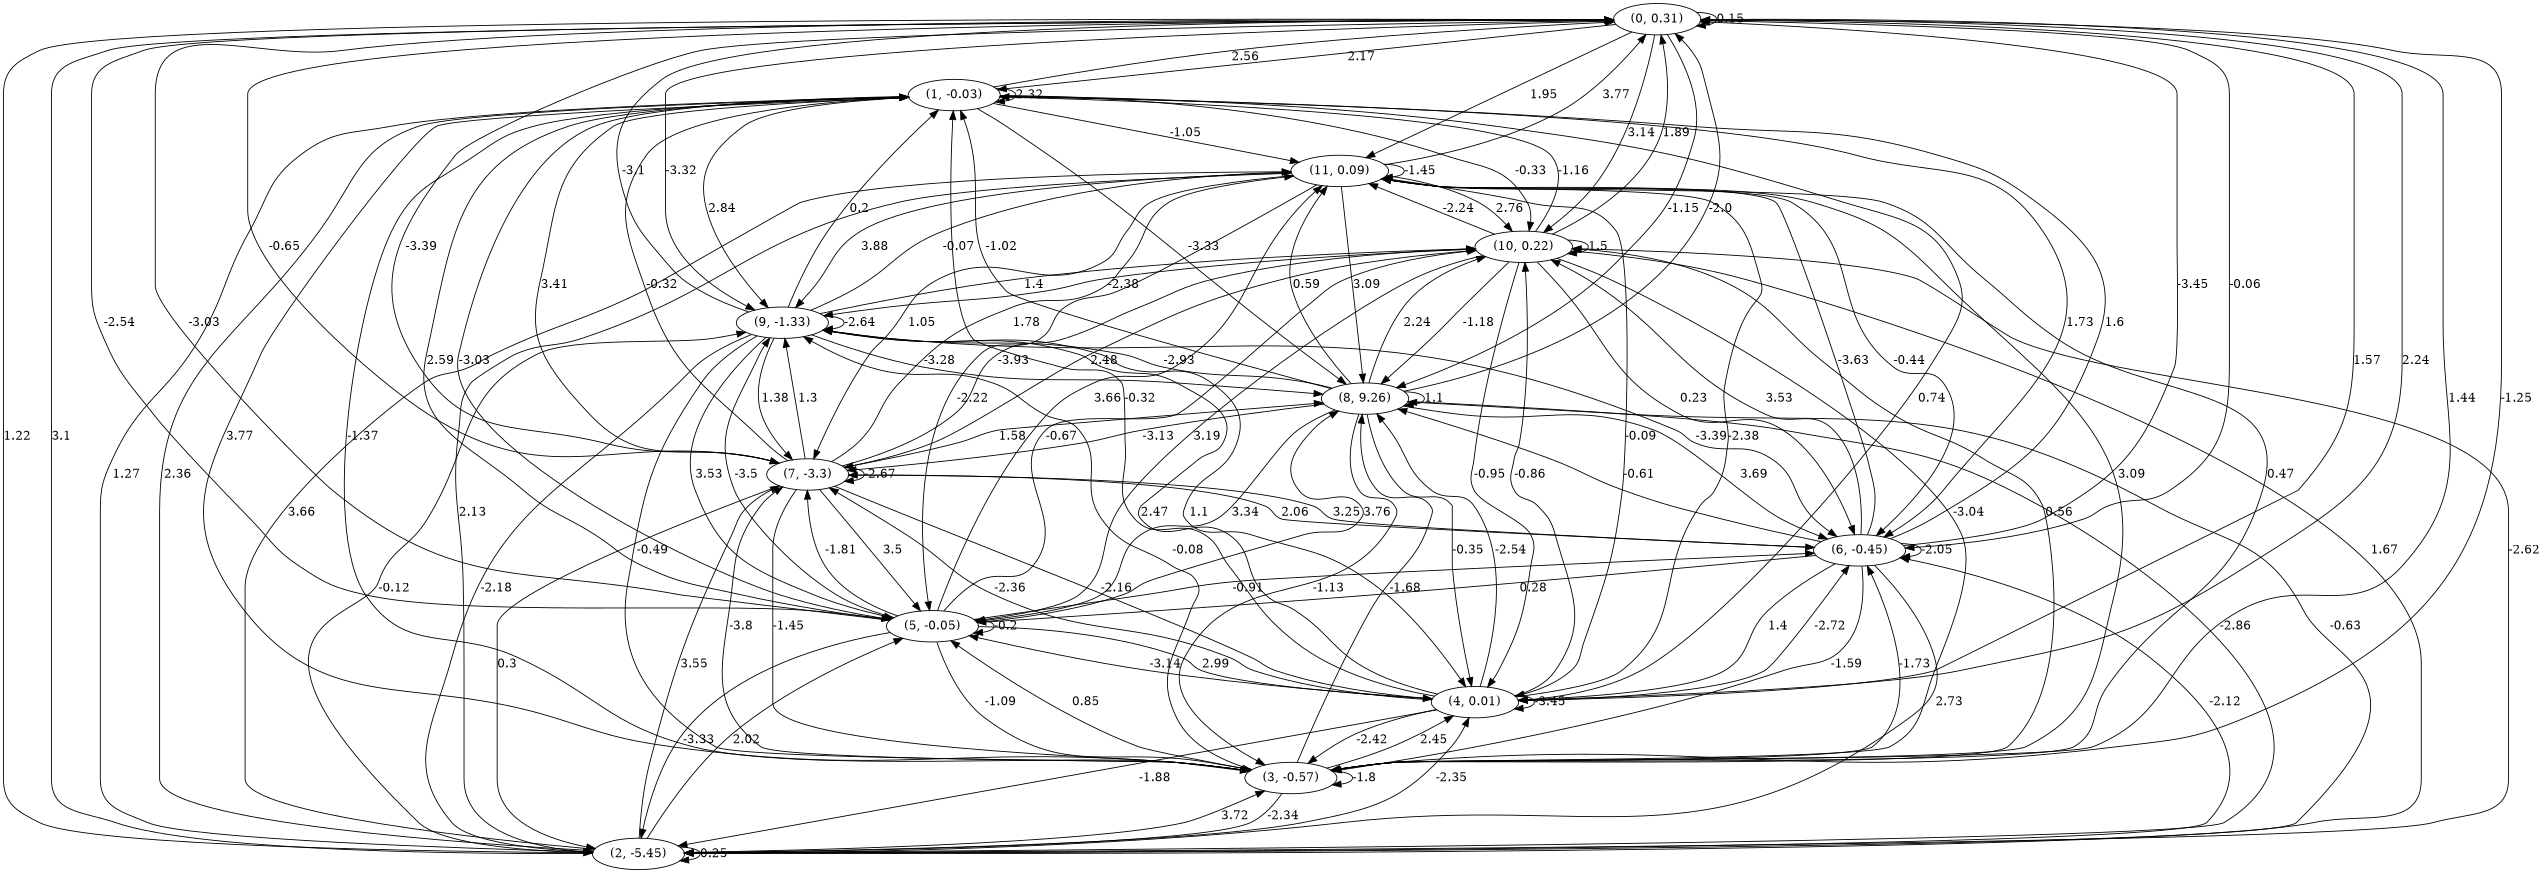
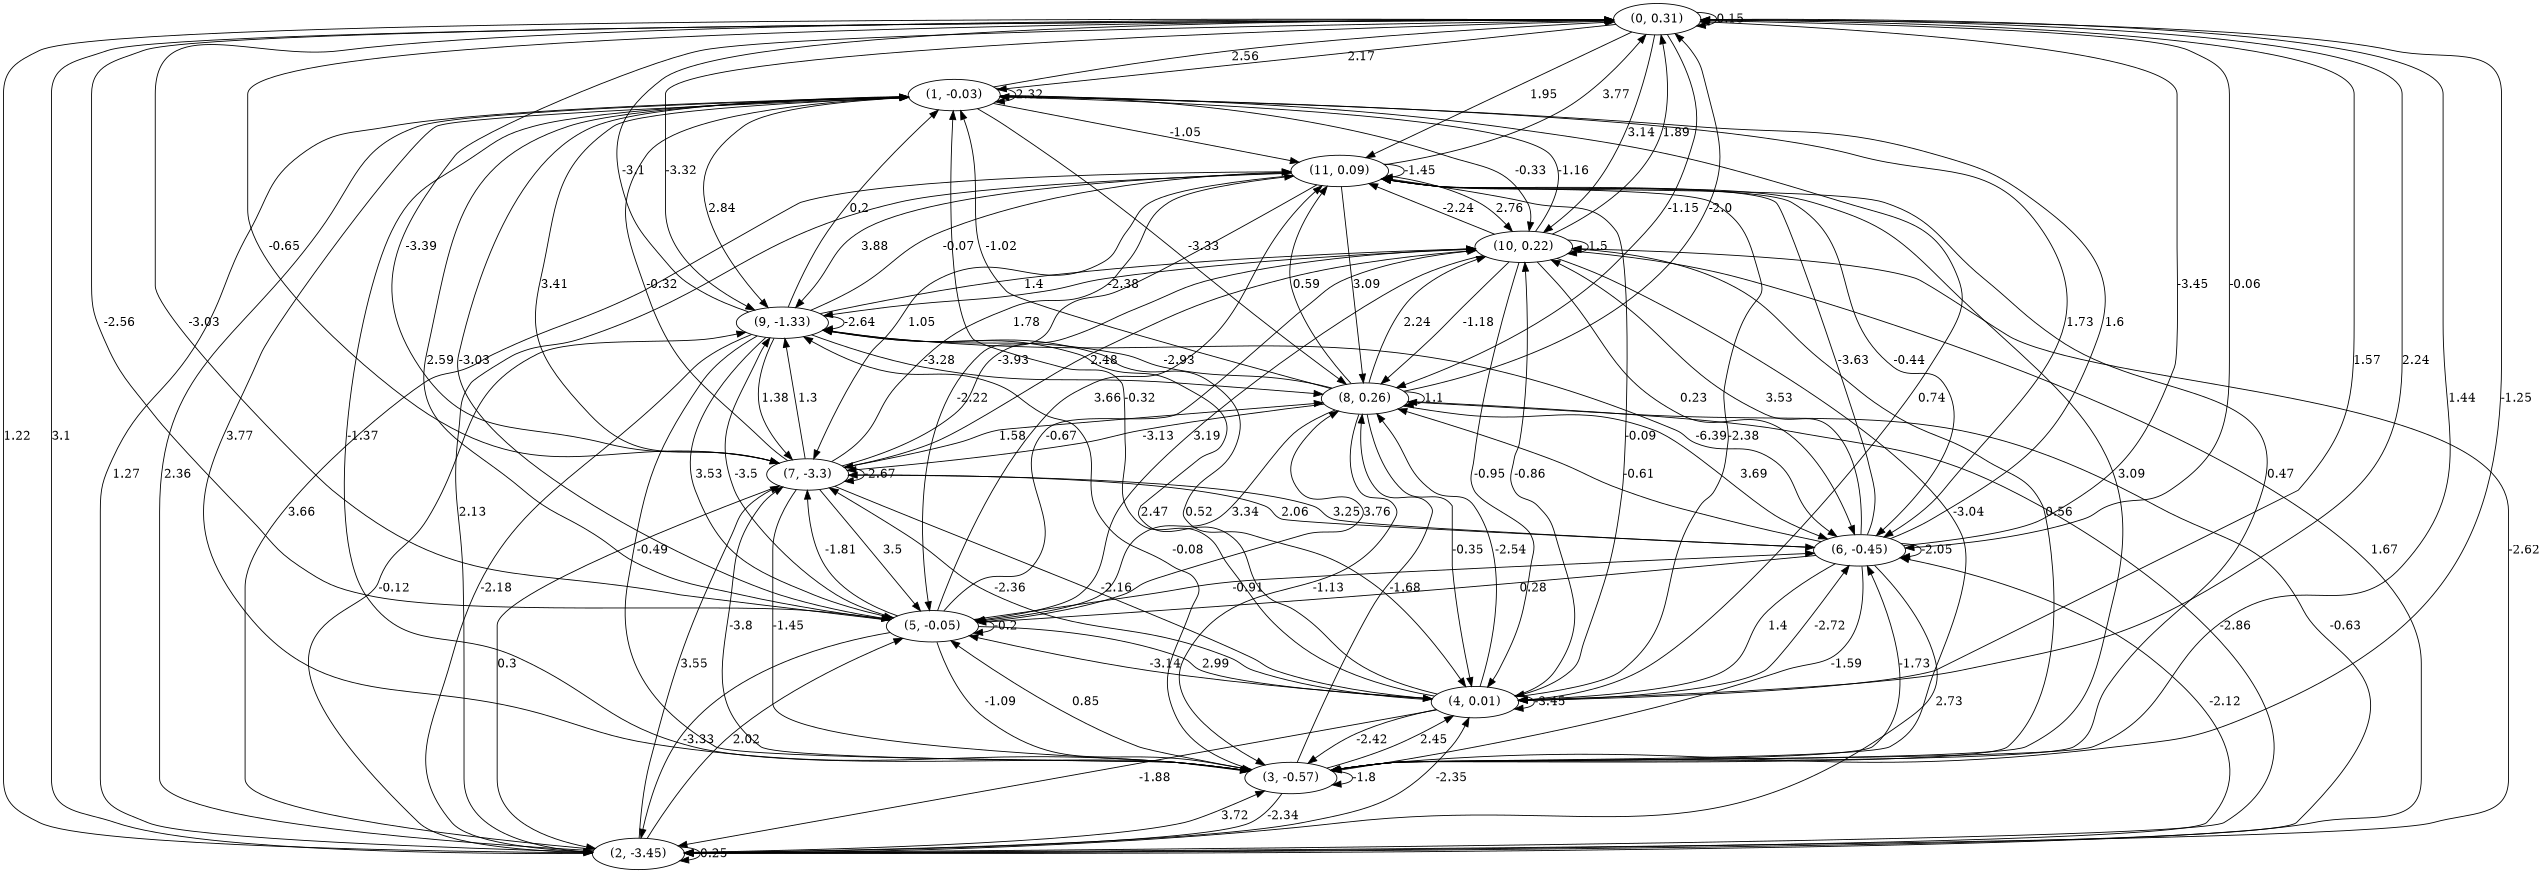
  digraph {
    n1 [label="(0, 0.31)"]
    n2 [label="(1, -0.03)"]
-   n3 [label="(2, -5.45)"]
+   n3 [label="(2, -3.45)"]
    n4 [label="(3, -0.57)"]
    n5 [label="(4, 0.01)"]
    n6 [label="(5, -0.05)"]
    n7 [label="(6, -0.45)"]
    n8 [label="(7, -3.3)"]
-   n9 [label="(8, 9.26)"]
+   n9 [label="(8, 0.26)"]
    n10 [label="(9, -1.33)"]
    n11 [label="(10, 0.22)"]
    n12 [label="(11, 0.09)"]
    n1 -> n1 [label=0.15]
    n1 -> n2 [label=2.17]
    n1 -> n3 [label=1.22]
    n1 -> n4 [label=1.44]
    n1 -> n5 [label=1.57]
-   n1 -> n6 [label=-2.54]
+   n1 -> n6 [label=-2.56]
    n1 -> n7 [label=-0.06]
    n1 -> n8 [label=-3.39]
    n1 -> n9 [label=-1.15]
    n1 -> n10 [label=-3.32]
    n1 -> n11 [label=3.14]
    n1 -> n12 [label=1.95]
    n2 -> n1 [label=2.56]
    n2 -> n2 [label=2.32]
    n2 -> n3 [label=1.27]
    n2 -> n4 [label=3.77]
    n2 -> n5 [label=0.74]
    n2 -> n6 [label=-3.03]
    n2 -> n7 [label=1.73]
    n2 -> n8 [label=3.41]
    n2 -> n9 [label=-3.33]
    n2 -> n10 [label=2.84]
    n2 -> n11 [label=-0.33]
    n2 -> n12 [label=-1.05]
    n3 -> n1 [label=3.1]
    n3 -> n2 [label=2.36]
    n3 -> n3 [label=0.25]
    n3 -> n4 [label=3.72]
    n3 -> n5 [label=-2.35]
    n3 -> n6 [label=2.02]
    n3 -> n7 [label=-2.12]
    n3 -> n8 [label=3.55]
    n3 -> n9 [label=-0.63]
    n3 -> n10 [label=-0.12]
    n3 -> n11 [label=-2.62]
    n3 -> n12 [label=3.66]
    n4 -> n1 [label=-1.25]
    n4 -> n2 [label=-1.37]
    n4 -> n3 [label=-2.34]
    n4 -> n4 [label=-1.8]
    n4 -> n5 [label=2.45]
    n4 -> n6 [label=0.85]
    n4 -> n7 [label=-1.73]
    n4 -> n8 [label=-3.8]
    n4 -> n9 [label=-1.68]
    n4 -> n10 [label=-0.08]
    n4 -> n11 [label=0.56]
    n4 -> n12 [label=0.47]
    n5 -> n1 [label=2.24]
    n5 -> n2 [label=-0.32]
    n5 -> n3 [label=-1.88]
    n5 -> n4 [label=-2.42]
    n5 -> n5 [label=-3.45]
    n5 -> n6 [label=-3.14]
    n5 -> n7 [label=-2.72]
    n5 -> n8 [label=-2.36]
    n5 -> n9 [label=-2.54]
    n5 -> n10 [label=2.47]
    n5 -> n11 [label=-0.86]
    n5 -> n12 [label=-2.38]
    n6 -> n1 [label=-3.03]
    n6 -> n2 [label=2.59]
    n6 -> n3 [label=-3.33]
    n6 -> n4 [label=-1.09]
    n6 -> n5 [label=2.99]
    n6 -> n6 [label=-0.2]
    n6 -> n7 [label=-0.91]
    n6 -> n8 [label=-1.81]
    n6 -> n9 [label=3.76]
    n6 -> n10 [label=-3.5]
    n6 -> n11 [label=-0.67]
    n6 -> n12 [label=3.66]
    n7 -> n1 [label=-3.45]
    n7 -> n2 [label=1.6]
    n7 -> n3 [label=2.73]
    n7 -> n4 [label=-1.59]
    n7 -> n5 [label=1.4]
    n7 -> n6 [label=0.28]
    n7 -> n7 [label=-2.05]
    n7 -> n8 [label=3.25]
    n7 -> n9 [label=-0.61]
    n7 -> n11 [label=3.53]
    n7 -> n12 [label=-3.63]
    n8 -> n1 [label=-0.65]
    n8 -> n2 [label=-0.32]
    n8 -> n3 [label=0.3]
    n8 -> n4 [label=-1.45]
    n8 -> n5 [label=-2.16]
    n8 -> n6 [label=3.5]
    n8 -> n7 [label=2.06]
    n8 -> n8 [label=-2.67]
    n8 -> n9 [label=1.58]
    n8 -> n10 [label=1.3]
    n8 -> n11 [label=-3.93]
    n8 -> n12 [label=1.78]
    n9 -> n1 [label=-2.0]
    n9 -> n2 [label=-1.02]
    n9 -> n3 [label=-2.86]
    n9 -> n4 [label=-1.13]
    n9 -> n5 [label=-0.35]
    n9 -> n6 [label=3.34]
    n9 -> n7 [label=3.69]
    n9 -> n8 [label=-3.13]
    n9 -> n9 [label=1.1]
    n9 -> n10 [label=-2.93]
    n9 -> n11 [label=2.24]
    n9 -> n12 [label=0.59]
    n10 -> n1 [label=-3.1]
    n10 -> n2 [label=0.2]
    n10 -> n3 [label=-2.18]
    n10 -> n4 [label=-0.49]
-   n10 -> n5 [label=1.1]
+   n10 -> n5 [label=0.52]
    n10 -> n6 [label=3.53]
-   n10 -> n7 [label=-3.39]
+   n10 -> n7 [label=-6.39]
    n10 -> n8 [label=1.38]
    n10 -> n9 [label=-3.28]
    n10 -> n10 [label=-2.64]
    n10 -> n11 [label=1.4]
    n10 -> n12 [label=-0.07]
    n11 -> n1 [label=1.89]
    n11 -> n2 [label=-1.16]
    n11 -> n3 [label=1.67]
    n11 -> n4 [label=-3.04]
    n11 -> n5 [label=-0.95]
    n11 -> n6 [label=3.19]
    n11 -> n7 [label=0.23]
    n11 -> n8 [label=2.48]
    n11 -> n9 [label=-1.18]
    n11 -> n10 [label=-2.38]
    n11 -> n11 [label=1.5]
    n11 -> n12 [label=-2.24]
    n12 -> n1 [label=3.77]
    n12 -> n3 [label=2.13]
    n12 -> n4 [label=3.09]
    n12 -> n5 [label=-0.09]
    n12 -> n6 [label=-2.22]
    n12 -> n7 [label=-0.44]
    n12 -> n8 [label=1.05]
    n12 -> n9 [label=3.09]
    n12 -> n10 [label=3.88]
    n12 -> n11 [label=2.76]
    n12 -> n12 [label=-1.45]
  }
